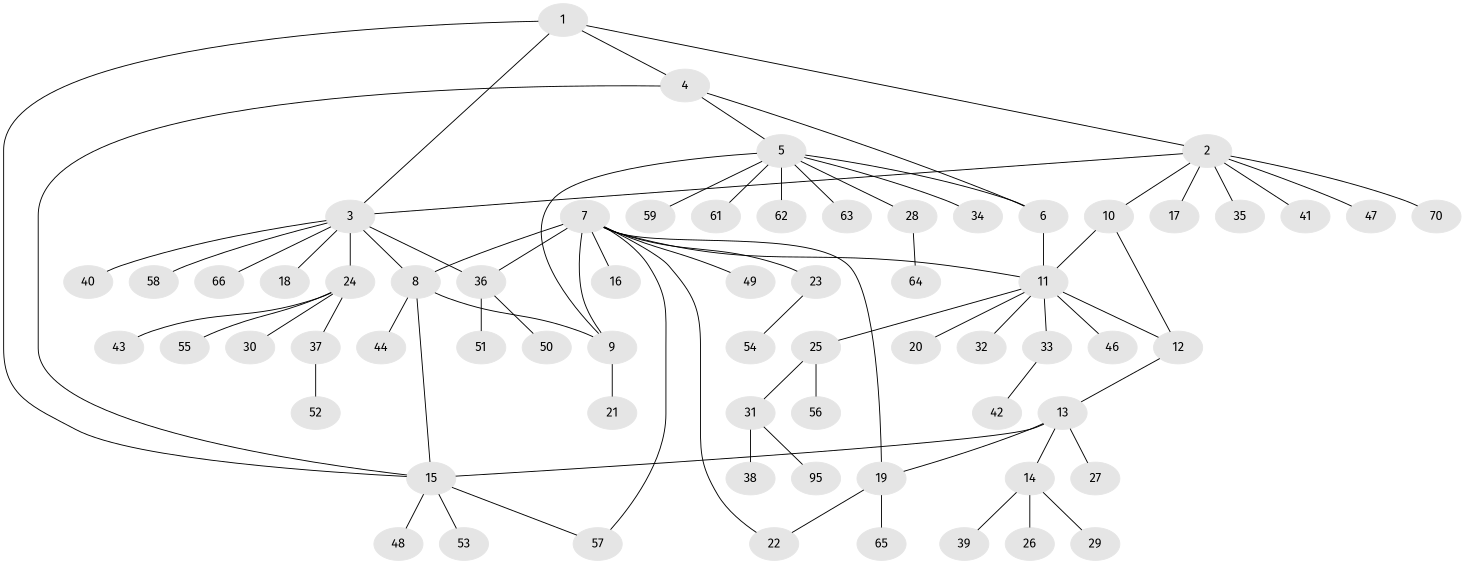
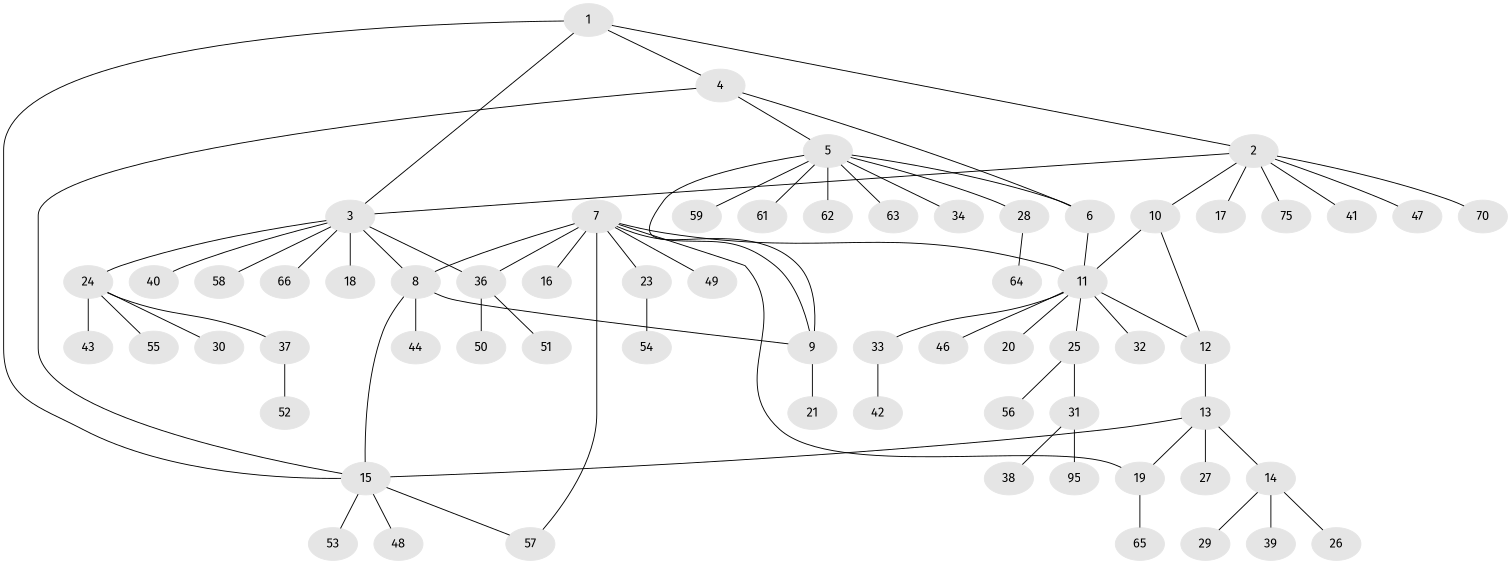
  graph {
    fontname="Fira Sans"
    node [color=gray90 fontname="Fira Sans" style=filled]
    edge [fontname="Fira Sans"]
    1
    2
    3
    4
    15
    10
    17
-   35
+   35 [label=75]
    41
    47
    n11 [label=70]
    8
    18
    24
    36
    40
    58
    66
    5
    6
    57
    48
    53
    11
    12
    9
    44
    30
    37
    43
    55
    50
    51
    28
    34
    59
    61
    62
    63
    21
    64
    20
    25
    32
    33
    46
    7
    16
    19
-   22
    23
    49
    65
    54
    13
    31
    56
    42
    14
    27
    26
    29
    39
    52
    38
    n66 [label=95]
    1 -- 2
    1 -- 3
    1 -- 4
    1 -- 15
    2 -- 3
    2 -- 10
    2 -- 17
    2 -- 35
    2 -- 41
    2 -- 47
    2 -- n11
    3 -- 8
    3 -- 18
    3 -- 24
    3 -- 36
    3 -- 40
    3 -- 58
    3 -- 66
    4 -- 15
    4 -- 5
    4 -- 6
    15 -- 57
    15 -- 48
    15 -- 53
    10 -- 11
    10 -- 12
    8 -- 15
    8 -- 9
    8 -- 44
    24 -- 30
    24 -- 37
    24 -- 43
    24 -- 55
    36 -- 50
    36 -- 51
    5 -- 6
    5 -- 9
    5 -- 28
    5 -- 34
    5 -- 59
    5 -- 61
    5 -- 62
    5 -- 63
    6 -- 11
    11 -- 12
    11 -- 20
    11 -- 25
    11 -- 32
    11 -- 33
    11 -- 46
    12 -- 13
    9 -- 21
    37 -- 52
    28 -- 64
    25 -- 31
    25 -- 56
    33 -- 42
    7 -- 8
    7 -- 36
    7 -- 57
    7 -- 11
    7 -- 9
    7 -- 16
    7 -- 19
-   7 -- 22
    7 -- 23
    7 -- 49
-   19 -- 22
    19 -- 65
    23 -- 54
    13 -- 15
    13 -- 19
    13 -- 14
    13 -- 27
    31 -- 38
    31 -- n66
    14 -- 26
    14 -- 29
    14 -- 39
  }
